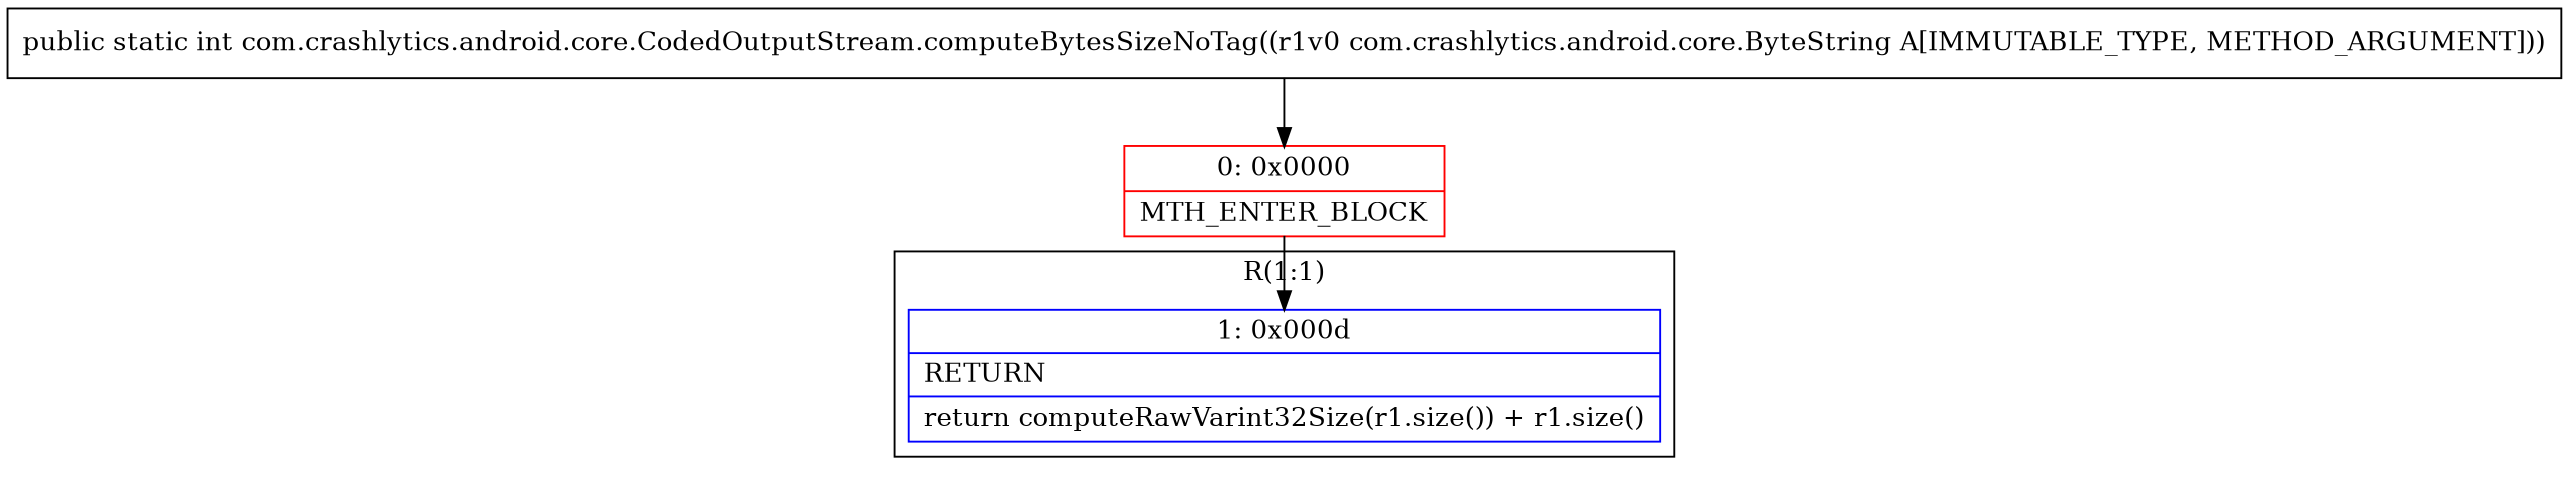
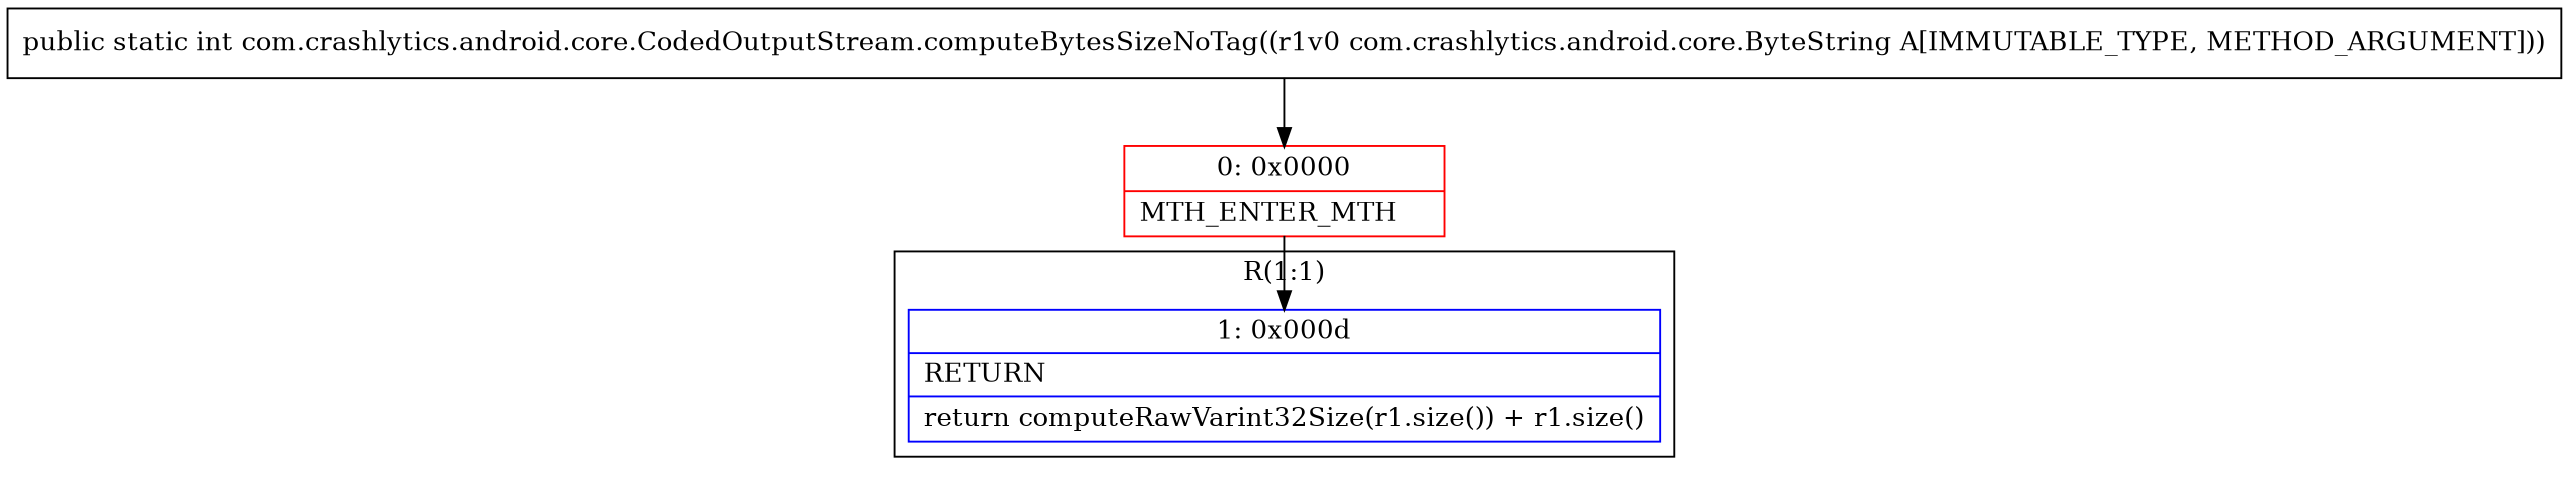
  digraph {
    node [shape=record]
    n1 [color=blue label="{1\:\ 0x000d|RETURN\l|return computeRawVarint32Size(r1.size()) + r1.size()\l}"]
-   n2 [color=red label="{0\:\ 0x0000|MTH_ENTER_BLOCK\l}"]
+   n2 [color=red label="{0\:\ 0x0000|MTH_ENTER_MTH\l}"]
    n3 [label="{public static int com.crashlytics.android.core.CodedOutputStream.computeBytesSizeNoTag((r1v0 com.crashlytics.android.core.ByteString A[IMMUTABLE_TYPE, METHOD_ARGUMENT])) }"]
    subgraph cluster_1 {
      label="R(1:1)"
      n1
    }
    n2 -> n1
    n3 -> n2
  }
